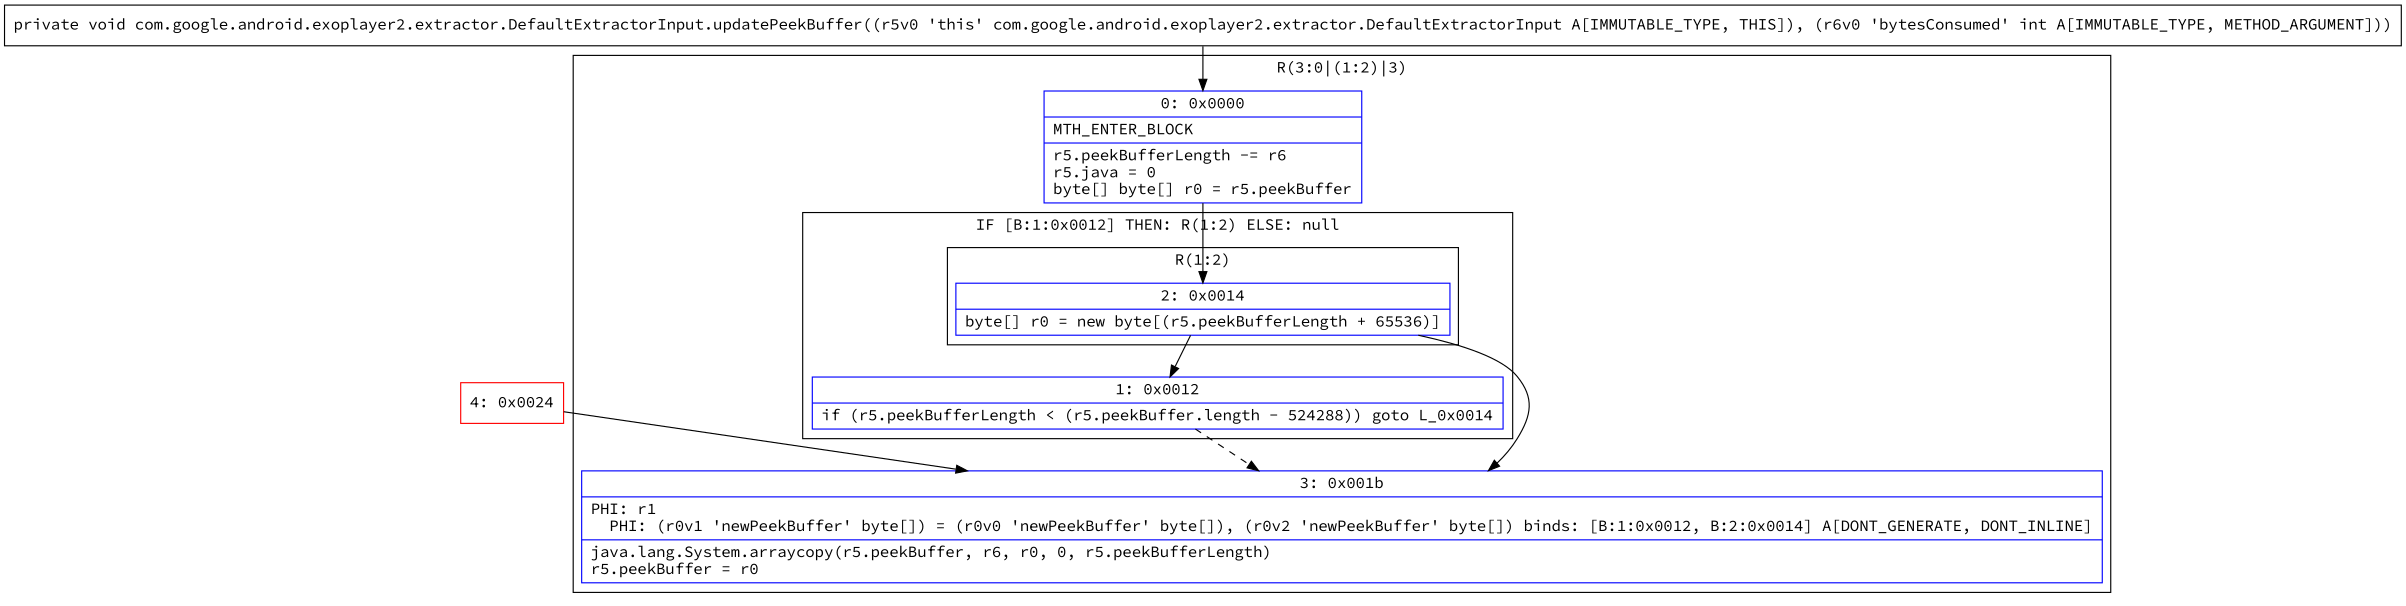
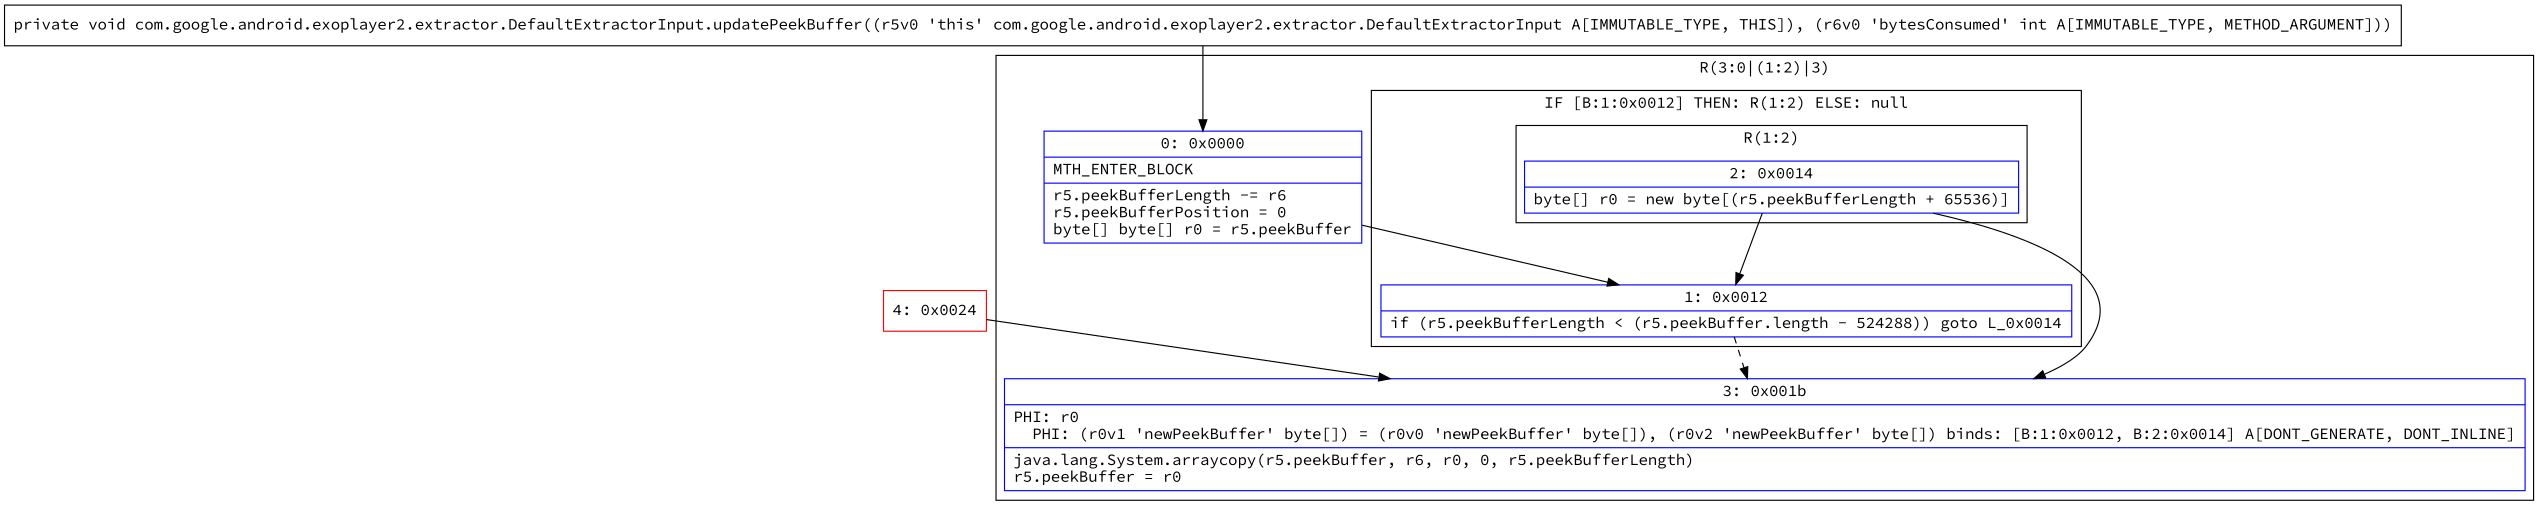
  digraph {
    fontname="Source Code Pro"
    node [color=blue fontname="Source Code Pro" shape=record]
    edge [fontname="Source Code Pro"]
    n1 [label="{2\:\ 0x0014|byte[] r0 = new byte[(r5.peekBufferLength + 65536)]\l}"]
    n2 [label="{1\:\ 0x0012|if (r5.peekBufferLength \< (r5.peekBuffer.length \- 524288)) goto L_0x0014\l}"]
-   n3 [label="{0\:\ 0x0000|MTH_ENTER_BLOCK\l|r5.peekBufferLength \-= r6\lr5.java = 0\lbyte[] byte[] r0 = r5.peekBuffer\l}"]
-   n4 [label="{3\:\ 0x001b|PHI: r1 \l  PHI: (r0v1 'newPeekBuffer' byte[]) = (r0v0 'newPeekBuffer' byte[]), (r0v2 'newPeekBuffer' byte[]) binds: [B:1:0x0012, B:2:0x0014] A[DONT_GENERATE, DONT_INLINE]\l|java.lang.System.arraycopy(r5.peekBuffer, r6, r0, 0, r5.peekBufferLength)\lr5.peekBuffer = r0\l}"]
+   n3 [label="{0\:\ 0x0000|MTH_ENTER_BLOCK\l|r5.peekBufferLength \-= r6\lr5.peekBufferPosition = 0\lbyte[] byte[] r0 = r5.peekBuffer\l}"]
+   n4 [label="{3\:\ 0x001b|PHI: r0 \l  PHI: (r0v1 'newPeekBuffer' byte[]) = (r0v0 'newPeekBuffer' byte[]), (r0v2 'newPeekBuffer' byte[]) binds: [B:1:0x0012, B:2:0x0014] A[DONT_GENERATE, DONT_INLINE]\l|java.lang.System.arraycopy(r5.peekBuffer, r6, r0, 0, r5.peekBufferLength)\lr5.peekBuffer = r0\l}"]
    n5 [color=red label="{4\:\ 0x0024}"]
    n6 [label="{private void com.google.android.exoplayer2.extractor.DefaultExtractorInput.updatePeekBuffer((r5v0 'this' com.google.android.exoplayer2.extractor.DefaultExtractorInput A[IMMUTABLE_TYPE, THIS]), (r6v0 'bytesConsumed' int A[IMMUTABLE_TYPE, METHOD_ARGUMENT])) }" color=""]
    subgraph cluster_1 {
      label="R(3:0|(1:2)|3)"
      n3
      n4
      subgraph cluster_2 {
        label="IF [B:1:0x0012] THEN: R(1:2) ELSE: null"
        n2
        subgraph cluster_3 {
          label="R(1:2)"
          n1
        }
      }
    }
    n1 -> n2
    n1 -> n4
    n2 -> n4 [style=dashed]
-   n3 -> n1
+   n3 -> n2
    n5 -> n4
    n6 -> n3
  }
